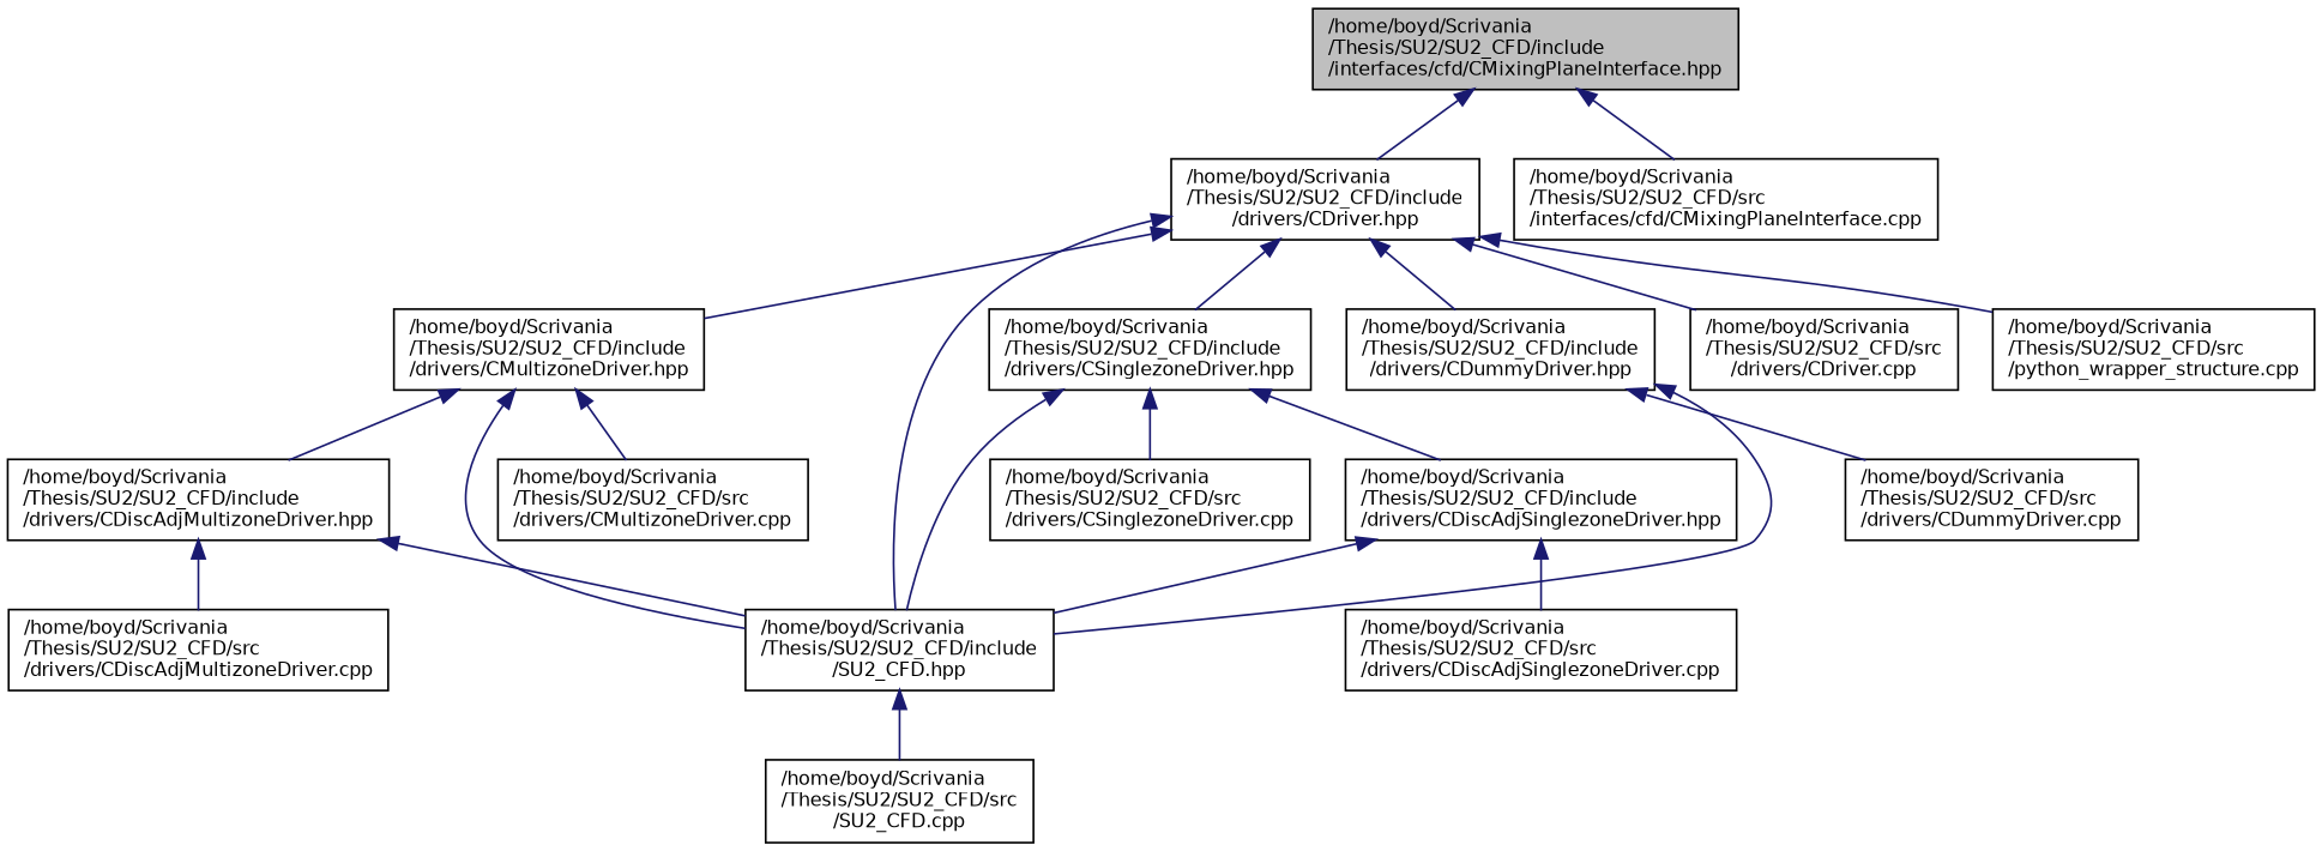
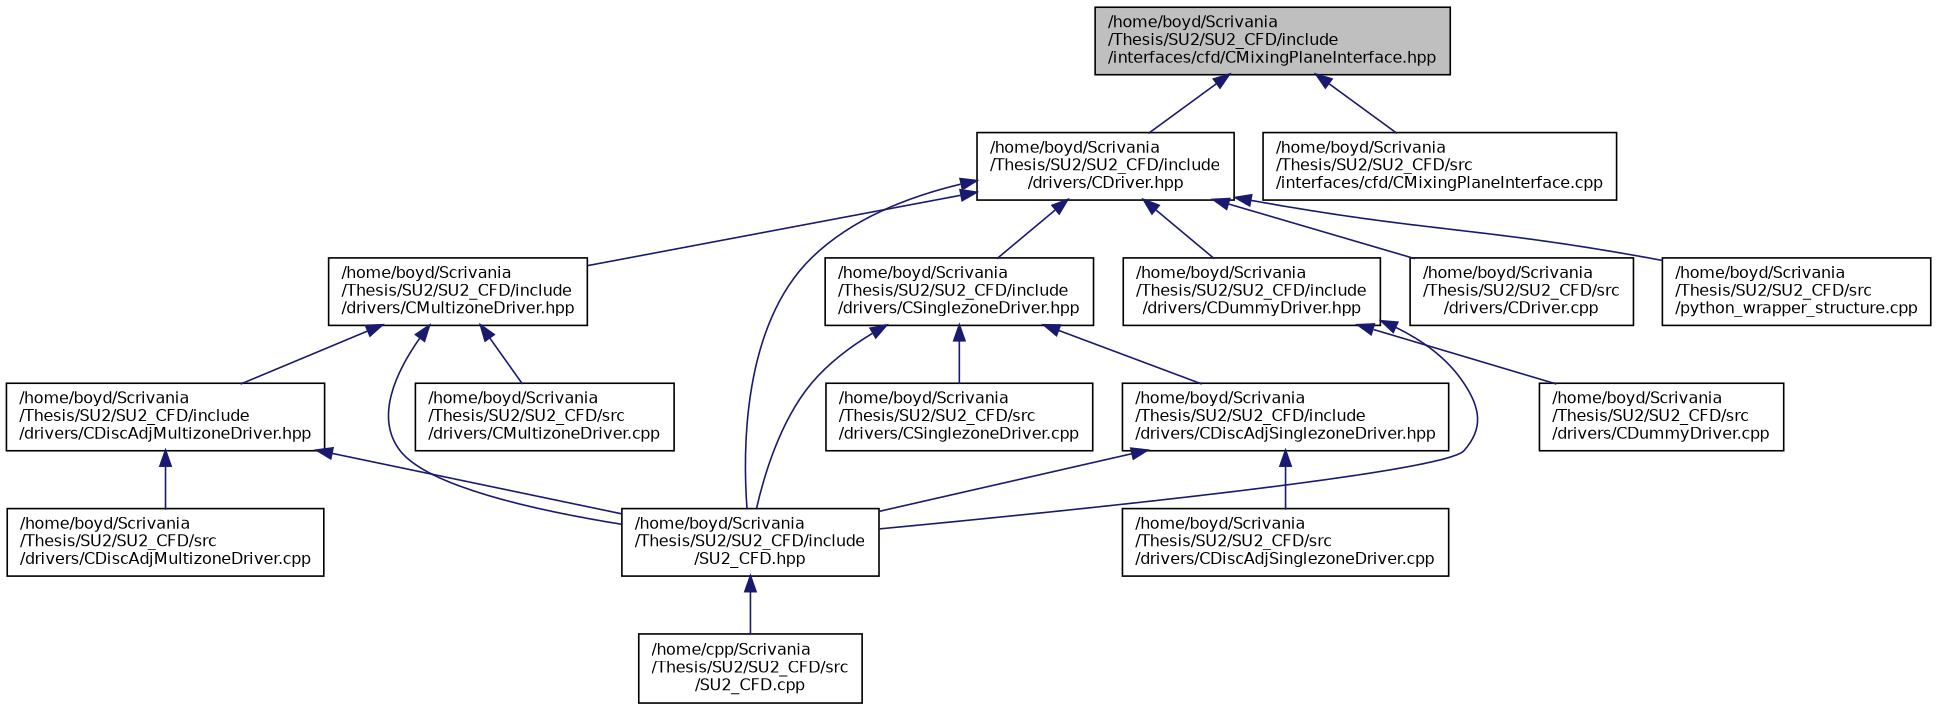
  digraph {
    node [color=black fillcolor=white fontname=Helvetica fontsize=10 shape=record style=filled]
    edge [color=midnightblue dir=back fontname=Helvetica fontsize=10 labelfontname=Helvetica labelfontsize=10 style=solid]
    n1 [fillcolor=grey75 fontcolor=black height=0.2 label="/home/boyd/Scrivania\l/Thesis/SU2/SU2_CFD/include\l/interfaces/cfd/CMixingPlaneInterface.hpp" width=0.4]
    n2 [height=0.2 label="/home/boyd/Scrivania\l/Thesis/SU2/SU2_CFD/include\l/drivers/CDriver.hpp" width=0.4]
    n3 [height=0.2 label="/home/boyd/Scrivania\l/Thesis/SU2/SU2_CFD/src\l/interfaces/cfd/CMixingPlaneInterface.cpp" width=0.4]
    n4 [height=0.2 label="/home/boyd/Scrivania\l/Thesis/SU2/SU2_CFD/include\l/drivers/CMultizoneDriver.hpp" width=0.4]
    n5 [height=0.2 label="/home/boyd/Scrivania\l/Thesis/SU2/SU2_CFD/include\l/SU2_CFD.hpp" width=0.4]
    n6 [height=0.2 label="/home/boyd/Scrivania\l/Thesis/SU2/SU2_CFD/include\l/drivers/CSinglezoneDriver.hpp" width=0.4]
    n7 [height=0.2 label="/home/boyd/Scrivania\l/Thesis/SU2/SU2_CFD/include\l/drivers/CDummyDriver.hpp" width=0.4]
    n8 [height=0.2 label="/home/boyd/Scrivania\l/Thesis/SU2/SU2_CFD/src\l/drivers/CDriver.cpp" width=0.4]
    n9 [height=0.2 label="/home/boyd/Scrivania\l/Thesis/SU2/SU2_CFD/src\l/python_wrapper_structure.cpp" width=0.4]
    n10 [height=0.2 label="/home/boyd/Scrivania\l/Thesis/SU2/SU2_CFD/include\l/drivers/CDiscAdjMultizoneDriver.hpp" width=0.4]
    n11 [height=0.2 label="/home/boyd/Scrivania\l/Thesis/SU2/SU2_CFD/src\l/drivers/CMultizoneDriver.cpp" width=0.4]
    n12 [height=0.2 label="/home/boyd/Scrivania\l/Thesis/SU2/SU2_CFD/src\l/drivers/CDiscAdjMultizoneDriver.cpp" width=0.4]
-   n13 [height=0.2 label="/home/boyd/Scrivania\l/Thesis/SU2/SU2_CFD/src\l/SU2_CFD.cpp" width=0.4]
+   n13 [height=0.2 label="/home/cpp/Scrivania\l/Thesis/SU2/SU2_CFD/src\l/SU2_CFD.cpp" width=0.4]
    n14 [height=0.2 label="/home/boyd/Scrivania\l/Thesis/SU2/SU2_CFD/include\l/drivers/CDiscAdjSinglezoneDriver.hpp" width=0.4]
    n15 [height=0.2 label="/home/boyd/Scrivania\l/Thesis/SU2/SU2_CFD/src\l/drivers/CSinglezoneDriver.cpp" width=0.4]
    n16 [height=0.2 label="/home/boyd/Scrivania\l/Thesis/SU2/SU2_CFD/src\l/drivers/CDiscAdjSinglezoneDriver.cpp" width=0.4]
    n17 [height=0.2 label="/home/boyd/Scrivania\l/Thesis/SU2/SU2_CFD/src\l/drivers/CDummyDriver.cpp" width=0.4]
    n1 -> n2
    n1 -> n3
    n2 -> n4
    n2 -> n5
    n2 -> n6
    n2 -> n7
    n2 -> n8
    n2 -> n9
    n4 -> n5
    n4 -> n10
    n4 -> n11
    n5 -> n13
    n6 -> n5
    n6 -> n14
    n6 -> n15
    n7 -> n5
    n7 -> n17
    n10 -> n5
    n10 -> n12
    n14 -> n5
    n14 -> n16
  }
